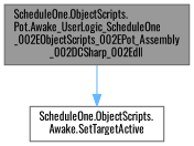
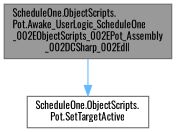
  digraph {
    rankdir=TB
    fontname=Oswald
    node [fontname=Oswald fontsize=10 shape=box style=filled]
    n1 [color=gray40 fillcolor=grey60 fontcolor=black height=0.2 label="ScheduleOne.ObjectScripts.\lPot.Awake_UserLogic_ScheduleOne\l_002EObjectScripts_002EPot_Assembly\l_002DCSharp_002Edll" width=0.4]
-   n2 [color=grey40 fillcolor=white height=0.2 label="ScheduleOne.ObjectScripts.\lAwake.SetTargetActive" width=0.4]
+   n2 [color=grey40 fillcolor=white height=0.2 label="ScheduleOne.ObjectScripts.\lPot.SetTargetActive" width=0.4]
    n1 -> n2 [color=steelblue1 fontname=Oswald fontsize=10 labelfontname=Helvetica labelfontsize=10 style=solid]
  }
